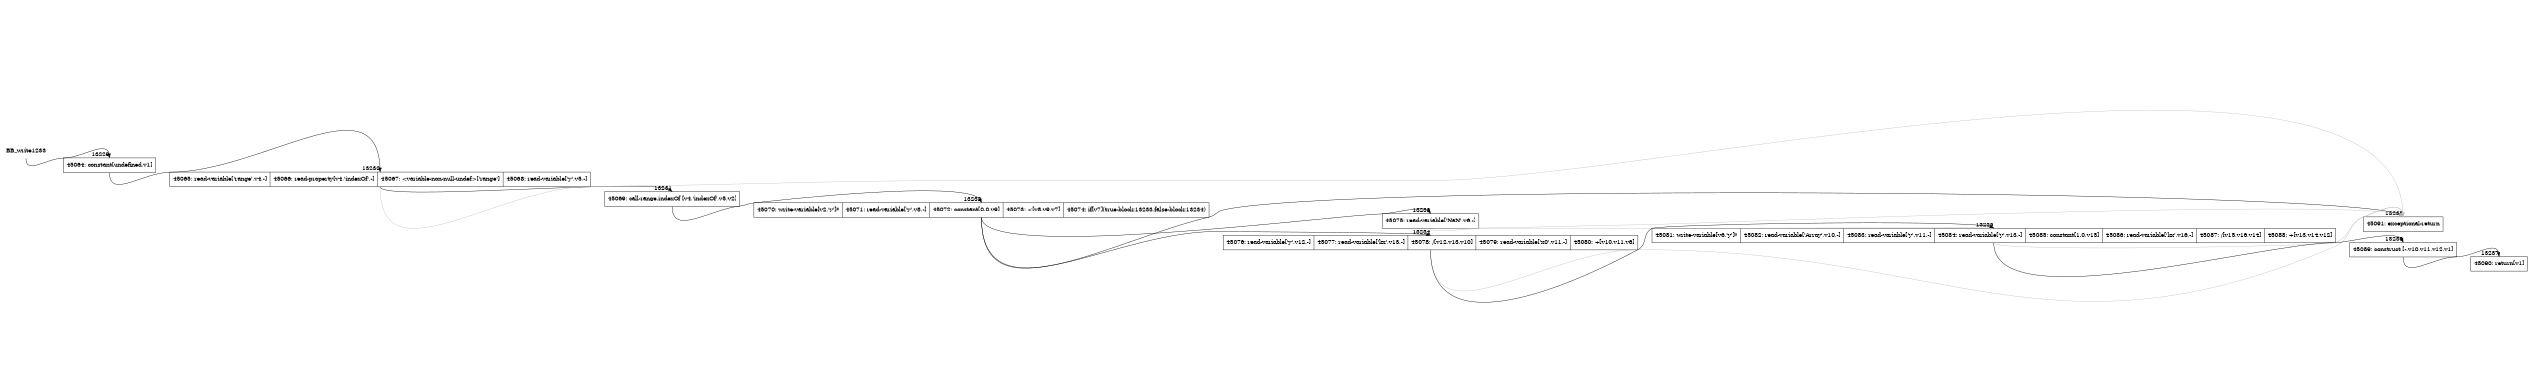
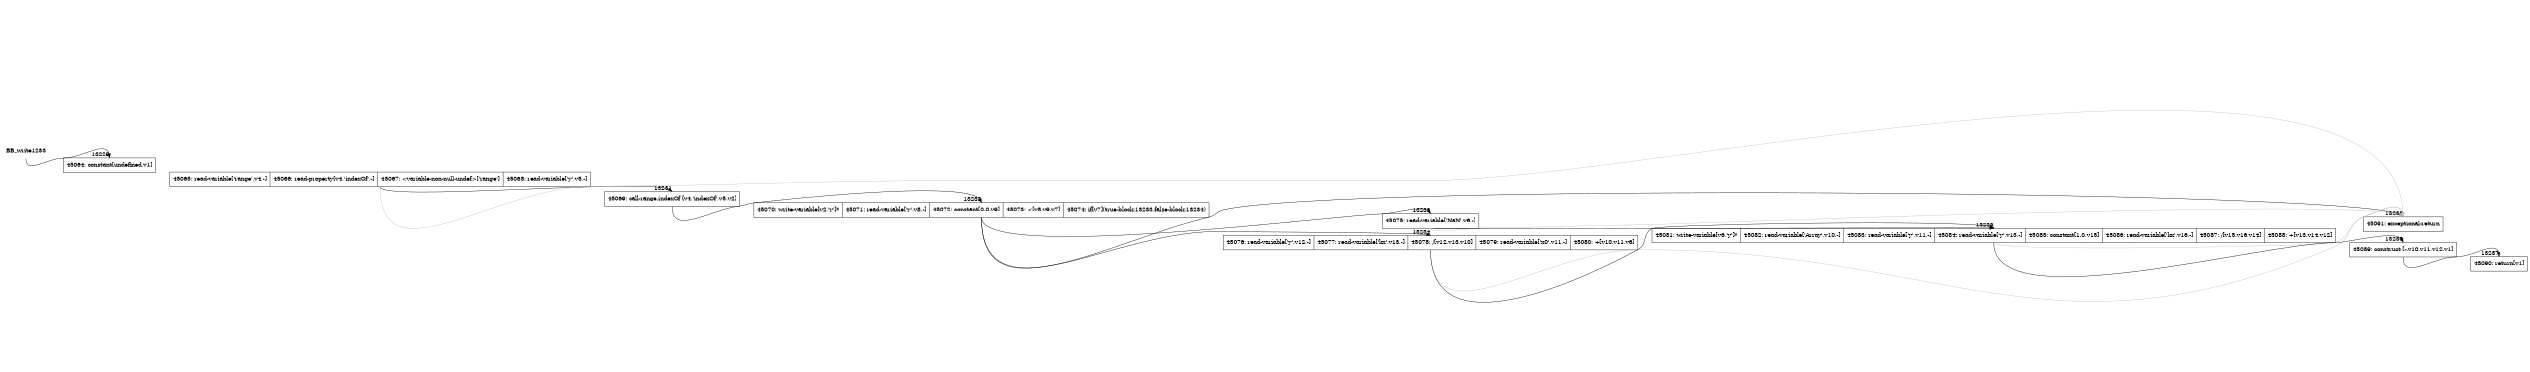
  digraph {
    rankdir=LR
    node [shape=record]
    edge [headport=n tailport=s]
    n1 [label=BB_write1233 shape=none]
    n2 [label="{45064: constant[undefined,v1]}"]
    n3 [label="{45065: read-variable['range',v4,-]|45066: read-property[v4,'indexOf',-]|45067: \<variable-non-null-undef\>['range']|45068: read-variable['y',v5,-]}"]
    n4 [label="{45069: call-range.indexOf [v4,'indexOf',v5,v2]}"]
    n5 [label="{45091: exceptional-return}"]
    n6 [label="{45070: write-variable[v2,'y']*|45071: read-variable['y',v8,-]|45072: constant[0.0,v9]|45073: \<[v8,v9,v7]|45074: if[v7](true-block:13233,false-block:13234)}"]
    n7 [label="{45075: read-variable['NaN',v6,-]}"]
    n8 [label="{45076: read-variable['y',v12,-]|45077: read-variable['kx',v13,-]|45078: /[v12,v13,v10]|45079: read-variable['x0',v11,-]|45080: +[v10,v11,v6]}"]
    n9 [label="{45081: write-variable[v6,'y']*|45082: read-variable['Array',v10,-]|45083: read-variable['y',v11,-]|45084: read-variable['y',v13,-]|45085: constant[1.0,v15]|45086: read-variable['kx',v16,-]|45087: /[v15,v16,v14]|45088: +[v13,v14,v12]}"]
    n10 [label="{45089: construct [-,v10,v11,v12,v1]}"]
    n11 [label="{45090: return[v1]}"]
    n1 -> n2 [headlabel="    13229"]
-   n2 -> n3 [headlabel="      13230"]
    n3 -> n4 [headlabel="      13231"]
    n3 -> n5 [color=gray headlabel="      13238"]
    n4 -> n6 [headlabel="      13232"]
    n6 -> n5 [color=black]
    n6 -> n7 [headlabel="      13233"]
    n6 -> n8 [headlabel="      13234"]
    n7 -> n5 [color=gray]
-   n7 -> n9 [headlabel="      13235" color=gray]
+   n7 -> n9 [headlabel="      13235"]
    n8 -> n5 [color=gray]
    n8 -> n9
    n9 -> n5 [color=gray]
    n9 -> n10 [headlabel="      13236"]
    n10 -> n11 [headlabel="      13237"]
  }
